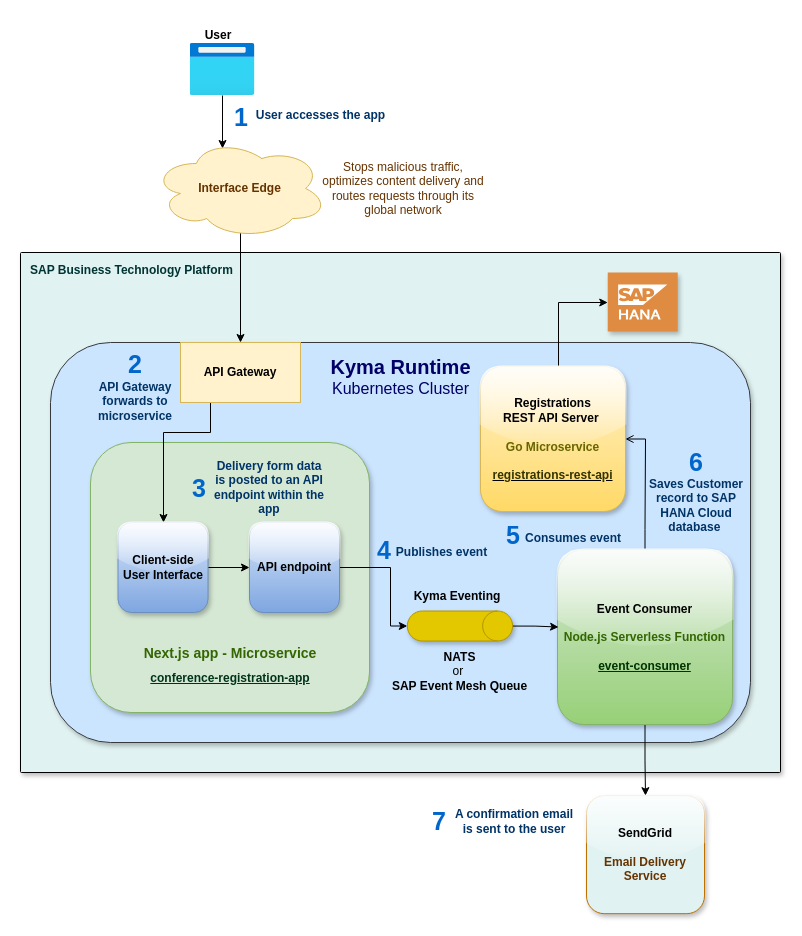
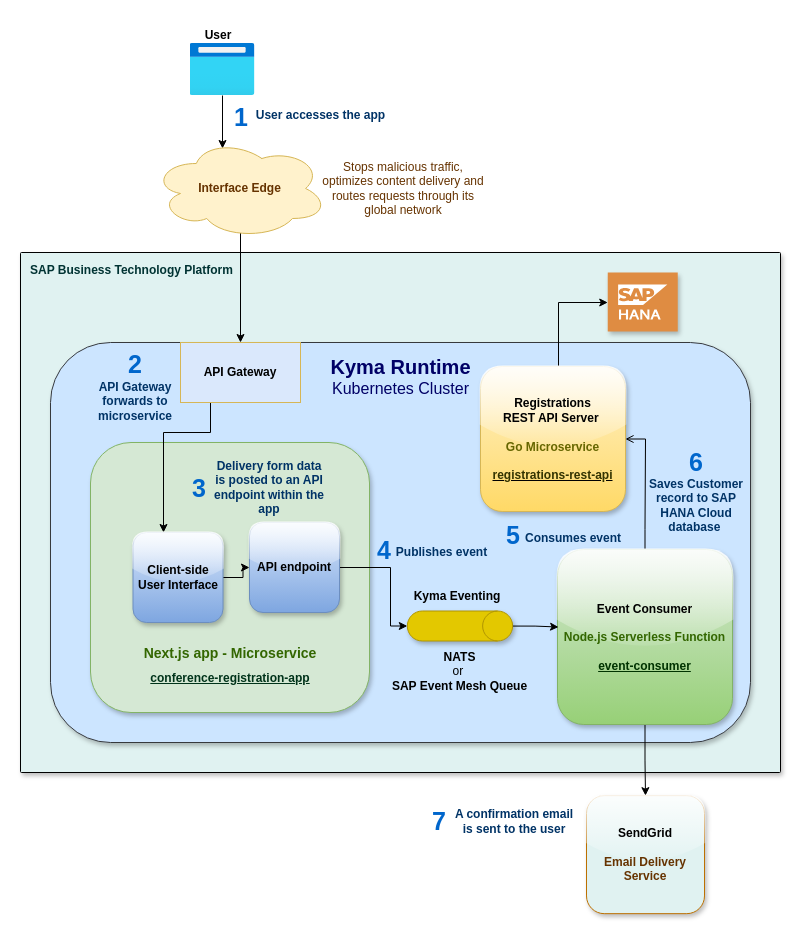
  <mxCell id="0" />
  <mxCell id="1" parent="0" />
  <mxCell id="2" value="&lt;b&gt;&lt;font color=&quot;#003333&quot;&gt;SAP Business Technology Platform&amp;nbsp;&lt;/font&gt;&lt;/b&gt;" style="sketch=0;points=[[0,0,0],[0.25,0,0],[0.5,0,0],[0.75,0,0],[1,0,0],[1,0.25,0],[1,0.5,0],[1,0.75,0],[1,1,0],[0.75,1,0],[0.5,1,0],[0.25,1,0],[0,1,0],[0,0.75,0],[0,0.5,0],[0,0.25,0]];rounded=1;absoluteArcSize=1;arcSize=2;html=1;strokeColor=default;gradientColor=none;shadow=1;dashed=0;fontSize=12;fontColor=#9E9E9E;align=left;verticalAlign=top;spacing=10;spacingTop=-4;fillColor=#E0F2F1;" parent="1" vertex="1"><mxGeometry x="20" y="252" width="760" height="520" as="geometry" /></mxCell>
  <mxCell id="3" style="edgeStyle=orthogonalEdgeStyle;rounded=0;orthogonalLoop=1;jettySize=auto;html=1;fontColor=#663300;exitX=0.625;exitY=0.2;exitDx=0;exitDy=0;exitPerimeter=0;" edge="1" parent="1" source="42"><mxGeometry relative="1" as="geometry"><mxPoint x="239.5" y="238" as="sourcePoint" /><mxPoint x="240" y="342" as="targetPoint" /><Array as="points"><mxPoint x="240" y="158" /></Array></mxGeometry></mxCell>
  <mxCell id="4" value="" style="rounded=1;whiteSpace=wrap;html=1;shadow=1;glass=0;sketch=0;fontSize=20;strokeColor=#36393d;fillColor=#cce5ff;" parent="1" vertex="1"><mxGeometry x="50" y="342" width="700" height="400" as="geometry" /></mxCell>
  <mxCell id="5" value="" style="rounded=1;whiteSpace=wrap;html=1;fontSize=20;fillColor=#d5e8d4;strokeColor=#82b366;shadow=1;" parent="1" vertex="1"><mxGeometry x="90" y="442" width="279" height="270" as="geometry" /></mxCell>
  <mxCell id="6" style="edgeStyle=orthogonalEdgeStyle;rounded=0;orthogonalLoop=1;jettySize=auto;html=1;" parent="1" source="8" target="9" edge="1"><mxGeometry relative="1" as="geometry" /></mxCell>
  <mxCell id="7" style="edgeStyle=orthogonalEdgeStyle;rounded=0;orthogonalLoop=1;jettySize=auto;html=1;entryX=1;entryY=0.5;entryDx=0;entryDy=0;endArrow=open;" parent="1" source="8" target="40" edge="1"><mxGeometry relative="1" as="geometry" /></mxCell>
  <mxCell id="8" value="&lt;font style=&quot;font-size: 12px&quot;&gt;&lt;b&gt;Event Consumer &lt;br&gt;&lt;br&gt;&lt;font style=&quot;font-size: 12px&quot; color=&quot;#336600&quot;&gt;Node.js&amp;nbsp;&lt;/font&gt;&lt;/b&gt;&lt;font style=&quot;font-size: 12px&quot; color=&quot;#336600&quot;&gt;&lt;b&gt;Serverless&amp;nbsp;&lt;/b&gt;&lt;b&gt;Function&lt;br&gt;&lt;/b&gt;&lt;/font&gt;&lt;br&gt;&lt;b&gt;&lt;font color=&quot;#003300&quot; style=&quot;font-size: 12px&quot;&gt;&lt;u&gt;event-consumer&lt;/u&gt;&lt;/font&gt;&lt;/b&gt;&lt;/font&gt;" style="whiteSpace=wrap;html=1;aspect=fixed;rounded=1;shadow=1;strokeColor=#82b366;fillColor=#d5e8d4;glass=1;sketch=0;gradientColor=#97d077;" parent="1" vertex="1"><mxGeometry x="557" y="549" width="175" height="175" as="geometry" /></mxCell>
  <mxCell id="9" value="&lt;b&gt;SendGrid&lt;/b&gt;&lt;br&gt;&lt;br&gt;&lt;b&gt;&lt;font color=&quot;#663300&quot;&gt;Email Delivery Service&lt;/font&gt;&lt;/b&gt;" style="whiteSpace=wrap;html=1;aspect=fixed;rounded=1;shadow=1;strokeColor=#BD7000;fillColor=#e0f2f1;glass=1;sketch=0;fontColor=#000000;" parent="1" vertex="1"><mxGeometry x="586" y="795.16" width="118" height="118" as="geometry" /></mxCell>
  <mxCell id="10" style="edgeStyle=orthogonalEdgeStyle;rounded=0;orthogonalLoop=1;jettySize=auto;html=1;entryX=0.006;entryY=0.443;entryDx=0;entryDy=0;entryPerimeter=0;fontSize=11;fontColor=#336600;" parent="1" source="11" target="8" edge="1"><mxGeometry relative="1" as="geometry" /></mxCell>
  <mxCell id="11" value="" style="shape=cylinder3;whiteSpace=wrap;html=1;boundedLbl=1;backgroundOutline=1;size=15;rounded=1;shadow=1;strokeColor=#B09500;fillColor=#e3c800;glass=1;sketch=0;rotation=90;fontColor=#000000;" parent="1" vertex="1"><mxGeometry x="444.48" y="572.85" width="30" height="105.31" as="geometry" /></mxCell>
  <mxCell id="12" style="edgeStyle=orthogonalEdgeStyle;rounded=0;orthogonalLoop=1;jettySize=auto;html=1;entryX=0.4;entryY=0.1;entryDx=0;entryDy=0;entryPerimeter=0;fontColor=#663300;" edge="1" parent="1" source="13" target="42"><mxGeometry relative="1" as="geometry" /></mxCell>
  <mxCell id="13" value="" style="aspect=fixed;html=1;points=[];align=center;image;fontSize=12;image=img/lib/azure2/general/Browser.svg;" parent="1" vertex="1"><mxGeometry x="189.5" y="43" width="65" height="52" as="geometry" /></mxCell>
  <mxCell id="14" value="&lt;b&gt;User&lt;/b&gt;" style="text;html=1;strokeColor=none;fillColor=none;align=center;verticalAlign=middle;whiteSpace=wrap;rounded=0;" parent="1" vertex="1"><mxGeometry x="187.5" y="20" width="60" height="30" as="geometry" /></mxCell>
  <mxCell id="15" value="&lt;b&gt;Kyma Eventing&lt;/b&gt;" style="text;html=1;strokeColor=none;fillColor=none;align=center;verticalAlign=middle;whiteSpace=wrap;rounded=0;" parent="1" vertex="1"><mxGeometry x="403.99" y="582.5" width="105.52" height="27.5" as="geometry" /></mxCell>
  <mxCell id="16" style="edgeStyle=orthogonalEdgeStyle;rounded=0;orthogonalLoop=1;jettySize=auto;html=1;exitX=0.25;exitY=1;exitDx=0;exitDy=0;" parent="1" source="17" target="23" edge="1"><mxGeometry relative="1" as="geometry"><mxPoint x="265" y="499" as="targetPoint" /><Array as="points"><mxPoint x="210" y="432" /><mxPoint x="163" y="432" /></Array></mxGeometry></mxCell>
- <mxCell id="17" value="&lt;b&gt;API Gateway&lt;/b&gt;" style="rounded=0;whiteSpace=wrap;html=1;fillColor=#fff2cc;strokeColor=#d6b656;" parent="1" vertex="1"><mxGeometry x="180" y="342" width="120" height="60" as="geometry" /></mxCell>
+ <mxCell id="17" value="&lt;b&gt;API Gateway&lt;/b&gt;" style="rounded=0;whiteSpace=wrap;html=1;fillColor=#dae8fc;strokeColor=#d6b656;" parent="1" vertex="1"><mxGeometry x="180" y="342" width="120" height="60" as="geometry" /></mxCell>
  <mxCell id="18" value="&lt;b&gt;&lt;font color=&quot;#003366&quot;&gt;User accesses the app&lt;/font&gt;&lt;/b&gt;" style="text;html=1;strokeColor=none;fillColor=none;align=center;verticalAlign=middle;whiteSpace=wrap;rounded=0;" parent="1" vertex="1"><mxGeometry x="224" y="105" width="193" height="20" as="geometry" /></mxCell>
  <mxCell id="19" value="&lt;font size=&quot;1&quot; color=&quot;#0066cc&quot;&gt;&lt;b style=&quot;font-size: 25px&quot;&gt;1&lt;/b&gt;&lt;/font&gt;" style="text;html=1;strokeColor=none;fillColor=none;align=center;verticalAlign=middle;whiteSpace=wrap;rounded=0;" parent="1" vertex="1"><mxGeometry x="211" y="101" width="60" height="30" as="geometry" /></mxCell>
  <mxCell id="20" value="&lt;b&gt;&lt;font color=&quot;#003366&quot;&gt;API Gateway forwards to microservice&lt;/font&gt;&lt;/b&gt;" style="text;html=1;strokeColor=none;fillColor=none;align=center;verticalAlign=middle;whiteSpace=wrap;rounded=0;" parent="1" vertex="1"><mxGeometry x="75" y="360.5" width="120" height="80" as="geometry" /></mxCell>
  <mxCell id="21" value="&lt;font size=&quot;1&quot; color=&quot;#0066cc&quot;&gt;&lt;b style=&quot;font-size: 25px&quot;&gt;2&lt;/b&gt;&lt;/font&gt;" style="text;html=1;strokeColor=none;fillColor=none;align=center;verticalAlign=middle;whiteSpace=wrap;rounded=0;" parent="1" vertex="1"><mxGeometry x="105" y="348" width="60" height="30" as="geometry" /></mxCell>
  <mxCell id="22" style="edgeStyle=orthogonalEdgeStyle;rounded=0;orthogonalLoop=1;jettySize=auto;html=1;fontSize=20;fontColor=#007FFF;" parent="1" source="23" target="25" edge="1"><mxGeometry relative="1" as="geometry" /></mxCell>
- <mxCell id="23" value="&lt;b&gt;Client-side User Interface&lt;/b&gt;" style="whiteSpace=wrap;html=1;aspect=fixed;rounded=1;shadow=1;strokeColor=#6c8ebf;fillColor=#dae8fc;glass=1;sketch=0;gradientColor=#7ea6e0;" parent="1" vertex="1"><mxGeometry x="117.5" y="522" width="90" height="90" as="geometry" /></mxCell>
+ <mxCell id="23" value="&lt;b&gt;Client-side User Interface&lt;/b&gt;" style="whiteSpace=wrap;html=1;aspect=fixed;rounded=1;shadow=1;strokeColor=#6c8ebf;fillColor=#dae8fc;glass=1;sketch=0;gradientColor=#7ea6e0;" parent="1" vertex="1"><mxGeometry x="132.5" y="532" width="90" height="90" as="geometry" /></mxCell>
  <mxCell id="24" style="edgeStyle=orthogonalEdgeStyle;rounded=0;orthogonalLoop=1;jettySize=auto;html=1;fontSize=20;fontColor=#007FFF;entryX=0.5;entryY=1;entryDx=0;entryDy=0;entryPerimeter=0;" parent="1" source="25" target="11" edge="1"><mxGeometry relative="1" as="geometry"><mxPoint x="426" y="567" as="targetPoint" /><Array as="points"><mxPoint x="390" y="567" /><mxPoint x="390" y="626" /></Array></mxGeometry></mxCell>
  <mxCell id="25" value="&lt;b&gt;API endpoint&lt;/b&gt;" style="whiteSpace=wrap;html=1;aspect=fixed;rounded=1;shadow=1;strokeColor=#6c8ebf;fillColor=#dae8fc;glass=1;sketch=0;gradientColor=#7ea6e0;" parent="1" vertex="1"><mxGeometry x="249" y="522" width="90" height="90" as="geometry" /></mxCell>
  <mxCell id="26" value="&lt;font style=&quot;font-size: 14px&quot; color=&quot;#336600&quot;&gt;&lt;b&gt;Next.js app - Microservice&lt;/b&gt;&lt;br&gt;&lt;/font&gt;&lt;b style=&quot;font-size: 14px&quot;&gt;&lt;font style=&quot;font-size: 12px&quot; color=&quot;#00331a&quot;&gt;&lt;u&gt;conference-registration-app&lt;/u&gt;&lt;/font&gt;&lt;/b&gt;" style="text;html=1;strokeColor=none;fillColor=none;align=center;verticalAlign=middle;whiteSpace=wrap;rounded=0;fontSize=20;fontColor=#007FFF;" parent="1" vertex="1"><mxGeometry x="134.5" y="632" width="190" height="60" as="geometry" /></mxCell>
  <mxCell id="27" value="&lt;b&gt;&lt;font color=&quot;#003366&quot;&gt;Delivery form data is posted to an API endpoint within the app&lt;/font&gt;&lt;/b&gt;" style="text;html=1;strokeColor=none;fillColor=none;align=center;verticalAlign=middle;whiteSpace=wrap;rounded=0;" parent="1" vertex="1"><mxGeometry x="209.5" y="472.74" width="118" height="28.52" as="geometry" /></mxCell>
  <mxCell id="28" value="&lt;font size=&quot;1&quot; color=&quot;#0066cc&quot;&gt;&lt;b style=&quot;font-size: 25px&quot;&gt;3&lt;/b&gt;&lt;/font&gt;" style="text;html=1;strokeColor=none;fillColor=none;align=center;verticalAlign=middle;whiteSpace=wrap;rounded=0;" parent="1" vertex="1"><mxGeometry x="169" y="472" width="60" height="30" as="geometry" /></mxCell>
  <mxCell id="29" value="&lt;b&gt;&lt;font color=&quot;#003366&quot;&gt;Publishes event&lt;/font&gt;&lt;/b&gt;" style="text;html=1;strokeColor=none;fillColor=none;align=center;verticalAlign=middle;whiteSpace=wrap;rounded=0;" parent="1" vertex="1"><mxGeometry x="391.98" y="539" width="99.02" height="25" as="geometry" /></mxCell>
  <mxCell id="30" value="&lt;font size=&quot;1&quot; color=&quot;#0066cc&quot;&gt;&lt;b style=&quot;font-size: 25px&quot;&gt;4&lt;/b&gt;&lt;/font&gt;" style="text;html=1;strokeColor=none;fillColor=none;align=center;verticalAlign=middle;whiteSpace=wrap;rounded=0;" parent="1" vertex="1"><mxGeometry x="353.99" y="534" width="60" height="30" as="geometry" /></mxCell>
  <mxCell id="31" value="&lt;b&gt;&lt;font color=&quot;#003366&quot;&gt;Consumes event&lt;/font&gt;&lt;/b&gt;" style="text;html=1;strokeColor=none;fillColor=none;align=center;verticalAlign=middle;whiteSpace=wrap;rounded=0;" parent="1" vertex="1"><mxGeometry x="522" y="525" width="101.51" height="25" as="geometry" /></mxCell>
  <mxCell id="32" value="&lt;font size=&quot;1&quot; color=&quot;#0066cc&quot;&gt;&lt;b style=&quot;font-size: 25px&quot;&gt;5&lt;/b&gt;&lt;/font&gt;" style="text;html=1;strokeColor=none;fillColor=none;align=center;verticalAlign=middle;whiteSpace=wrap;rounded=0;" parent="1" vertex="1"><mxGeometry x="483" y="519.26" width="60" height="30" as="geometry" /></mxCell>
  <mxCell id="33" value="&lt;b&gt;&lt;font color=&quot;#003366&quot;&gt;A confirmation email is sent to the user&lt;/font&gt;&lt;/b&gt;" style="text;html=1;strokeColor=none;fillColor=none;align=center;verticalAlign=middle;whiteSpace=wrap;rounded=0;" parent="1" vertex="1"><mxGeometry x="449" y="807" width="130" height="27.5" as="geometry" /></mxCell>
  <mxCell id="34" value="&lt;font size=&quot;1&quot; color=&quot;#0066cc&quot;&gt;&lt;b style=&quot;font-size: 25px&quot;&gt;7&lt;/b&gt;&lt;/font&gt;" style="text;html=1;strokeColor=none;fillColor=none;align=center;verticalAlign=middle;whiteSpace=wrap;rounded=0;" parent="1" vertex="1"><mxGeometry x="409" y="804.5" width="60" height="30" as="geometry" /></mxCell>
  <mxCell id="35" value="&lt;b&gt;NATS &lt;/b&gt;&lt;br&gt;or&amp;nbsp;&lt;br&gt;&lt;b&gt;SAP Event Mesh Queue&lt;/b&gt;" style="text;html=1;strokeColor=none;fillColor=none;align=center;verticalAlign=middle;whiteSpace=wrap;rounded=0;" parent="1" vertex="1"><mxGeometry x="381.98" y="655" width="155" height="31" as="geometry" /></mxCell>
  <mxCell id="36" value="" style="sketch=0;pointerEvents=1;shadow=1;dashed=0;html=1;strokeColor=none;fillColor=#DF8C42;labelPosition=center;verticalLabelPosition=bottom;verticalAlign=top;align=center;outlineConnect=0;shape=mxgraph.veeam2.sap_hana;" parent="1" vertex="1"><mxGeometry x="607.25" y="272" width="70" height="59" as="geometry" /></mxCell>
  <mxCell id="37" value="&lt;b&gt;&lt;font color=&quot;#003366&quot;&gt;Saves Customer record to SAP HANA Cloud database&amp;nbsp;&lt;/font&gt;&lt;/b&gt;" style="text;html=1;strokeColor=none;fillColor=none;align=center;verticalAlign=middle;whiteSpace=wrap;rounded=0;" parent="1" vertex="1"><mxGeometry x="645.49" y="492" width="101.51" height="25" as="geometry" /></mxCell>
  <mxCell id="38" value="&lt;font size=&quot;1&quot; color=&quot;#0066cc&quot;&gt;&lt;b style=&quot;font-size: 25px&quot;&gt;6&lt;/b&gt;&lt;/font&gt;" style="text;html=1;strokeColor=none;fillColor=none;align=center;verticalAlign=middle;whiteSpace=wrap;rounded=0;" parent="1" vertex="1"><mxGeometry x="666.25" y="446" width="60" height="30" as="geometry" /></mxCell>
  <mxCell id="39" style="edgeStyle=orthogonalEdgeStyle;rounded=0;orthogonalLoop=1;jettySize=auto;html=1;" parent="1" source="40" target="36" edge="1"><mxGeometry relative="1" as="geometry"><Array as="points"><mxPoint x="558" y="302" /></Array></mxGeometry></mxCell>
  <mxCell id="40" value="&lt;font style=&quot;font-size: 12px&quot;&gt;&lt;b&gt;Registrations &lt;br&gt;REST API Server&amp;nbsp;&lt;br&gt;&lt;/b&gt;&lt;b&gt;&lt;br&gt;&lt;/b&gt;&lt;b&gt;&lt;font color=&quot;#666600&quot; style=&quot;font-size: 12px&quot;&gt;Go Microservice&lt;br&gt;&lt;/font&gt;&lt;/b&gt;&lt;br&gt;&lt;b&gt;&lt;u&gt;&lt;font color=&quot;#333300&quot; style=&quot;font-size: 12px&quot;&gt;registrations-rest-api&lt;/font&gt;&lt;/u&gt;&lt;/b&gt;&lt;/font&gt;" style="whiteSpace=wrap;html=1;aspect=fixed;rounded=1;shadow=1;strokeColor=#d6b656;fillColor=#fff2cc;glass=1;sketch=0;gradientColor=#ffd966;" parent="1" vertex="1"><mxGeometry x="480" y="366" width="145" height="145" as="geometry" /></mxCell>
  <mxCell id="41" value="&lt;font color=&quot;#000066&quot;&gt;&lt;span style=&quot;font-size: 20px&quot;&gt;&lt;b&gt;Kyma Runtime&lt;br&gt;&lt;/b&gt;&lt;/span&gt;&lt;font style=&quot;font-size: 16px&quot;&gt;Kubernetes Cluster&lt;/font&gt;&lt;/font&gt;" style="text;html=1;strokeColor=none;fillColor=none;align=center;verticalAlign=middle;whiteSpace=wrap;rounded=0;shadow=1;glass=0;sketch=0;" parent="1" vertex="1"><mxGeometry x="317.5" y="348" width="165" height="55" as="geometry" /></mxCell>
  <mxCell id="42" value="&lt;b&gt;&lt;font color=&quot;#663300&quot;&gt;Interface Edge&lt;/font&gt;&lt;/b&gt;" style="ellipse;shape=cloud;whiteSpace=wrap;html=1;fillColor=#fff2cc;strokeColor=#d6b656;" vertex="1" parent="1"><mxGeometry x="152" y="138" width="175" height="100" as="geometry" /></mxCell>
  <mxCell id="43" value="Stops malicious traffic, optimizes content delivery and routes requests through its global network" style="text;html=1;strokeColor=none;fillColor=none;align=center;verticalAlign=middle;whiteSpace=wrap;rounded=0;fontColor=#663300;" vertex="1" parent="1"><mxGeometry x="317.5" y="163" width="170" height="50" as="geometry" /></mxCell>
